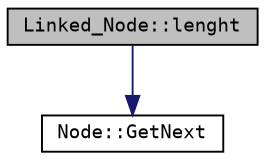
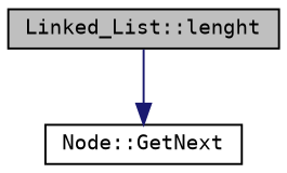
  digraph {
    rankdir=TB
    fontname="DejaVu Sans Mono"
    node [color=black fontname="DejaVu Sans Mono" fontsize=10 shape=record style=filled]
-   n1 [fillcolor=grey75 fontcolor=black height=0.2 label="Linked_Node::lenght" width=0.4]
+   n1 [fillcolor=grey75 fontcolor=black height=0.2 label="Linked_List::lenght" width=0.4]
    n2 [fillcolor=white height=0.2 label="Node::GetNext" width=0.4]
    n1 -> n2 [color=midnightblue fontname="DejaVu Sans Mono" fontsize=10 labelfontname=Helvetica labelfontsize=10 style=solid]
  }
